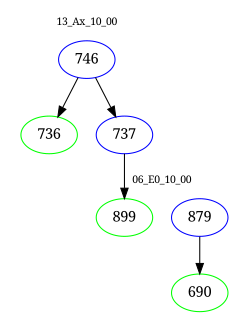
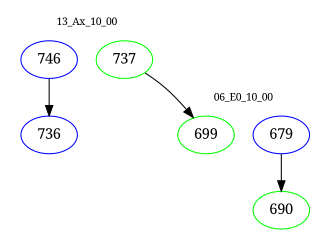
  digraph {
    fontname="Noto Serif"
    node [color=green fontname="Noto Serif"]
    edge [color=black fontname="Noto Serif"]
    n1 [color=blue label=746]
-   n2 [label=736]
-   n3 [color=blue label=737]
-   n4 [color=blue label=879]
+   n2 [color=blue label=736]
+   n3 [label=737]
+   n4 [color=blue label=679]
    n5 [label=690]
-   n6 [label=899]
+   n6 [label=699]
    subgraph cluster_1 {
      color=white
      fontsize=10
      label="13_Ax_10_00"
      n1
      n2
      n3
    }
    subgraph cluster_2 {
      color=white
      fontsize=10
      label="06_E0_10_00"
      n4
      n5
      n6
    }
    n1 -> n2
-   n1 -> n3
    n3 -> n6
    n4 -> n5
  }
